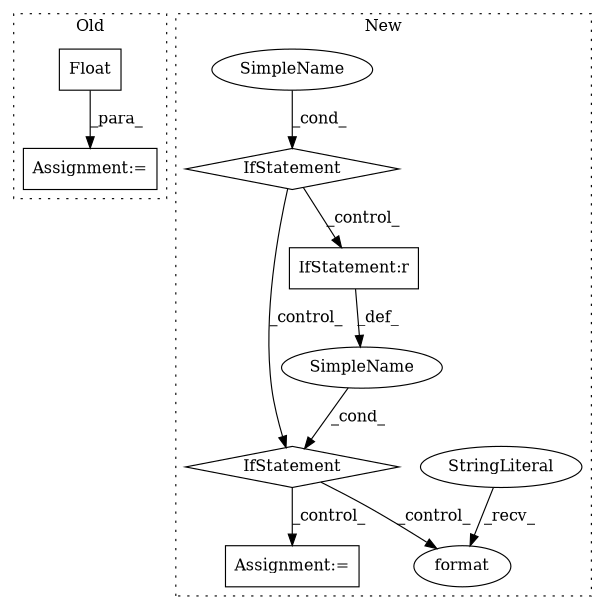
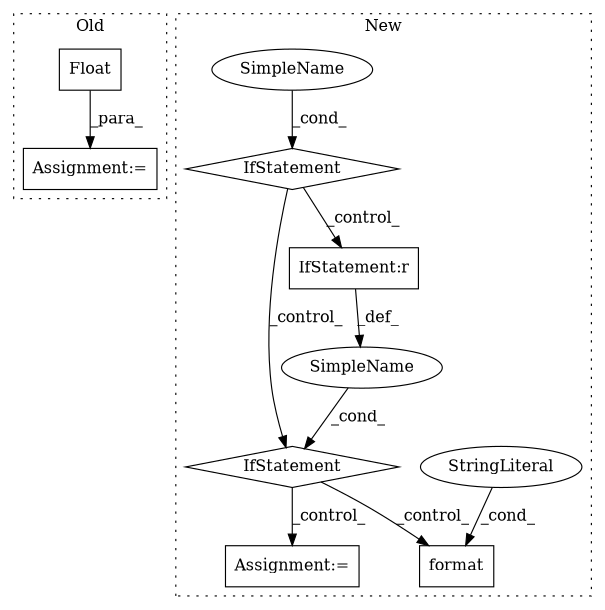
  digraph {
    node [a=32 shape=box]
    n1 [l="6,1" label=Float s="4379,4388"]
    n2 [a=7 l=1 label="Assignment:=" s=4378]
-   n3 [l="7,1" label=format s="10592,10605" shape=ellipse]
+   n3 [l="7,1" label=format s="10592,10605"]
    n4 [a=45 l=55 label=StringLiteral s=10536 shape=ellipse]
    n5 [a=25 l="4,2" label=IfStatement s="10382,10402" shape=diamond]
    n6 [a=42 label=SimpleName shape=ellipse]
    n7 [a=27 l=4 label="IfStatement:r" s=10397]
    n8 [a=25 l="4,2" label=IfStatement s="10255,10281" shape=diamond]
    n9 [a=42 label=SimpleName shape=ellipse]
    n10 [a=7 l=8 label="Assignment:=" s=10423]
    subgraph cluster_1 {
      label=Old
      style=dotted
      n1
      n2
    }
    subgraph cluster_2 {
      label=New
      style=dotted
      n3
      n4
      n5
      n6
      n7
      n8
      n9
      n10
    }
    n1 -> n2 [label=_para_]
-   n4 -> n3 [label=_recv_]
+   n4 -> n3 [label=_cond_]
    n5 -> n3 [label=_control_]
    n5 -> n10 [label=_control_]
    n6 -> n5 [label=_cond_]
    n7 -> n6 [label=_def_]
    n8 -> n5 [label=_control_]
    n8 -> n7 [label=_control_]
    n9 -> n8 [label=_cond_]
  }
